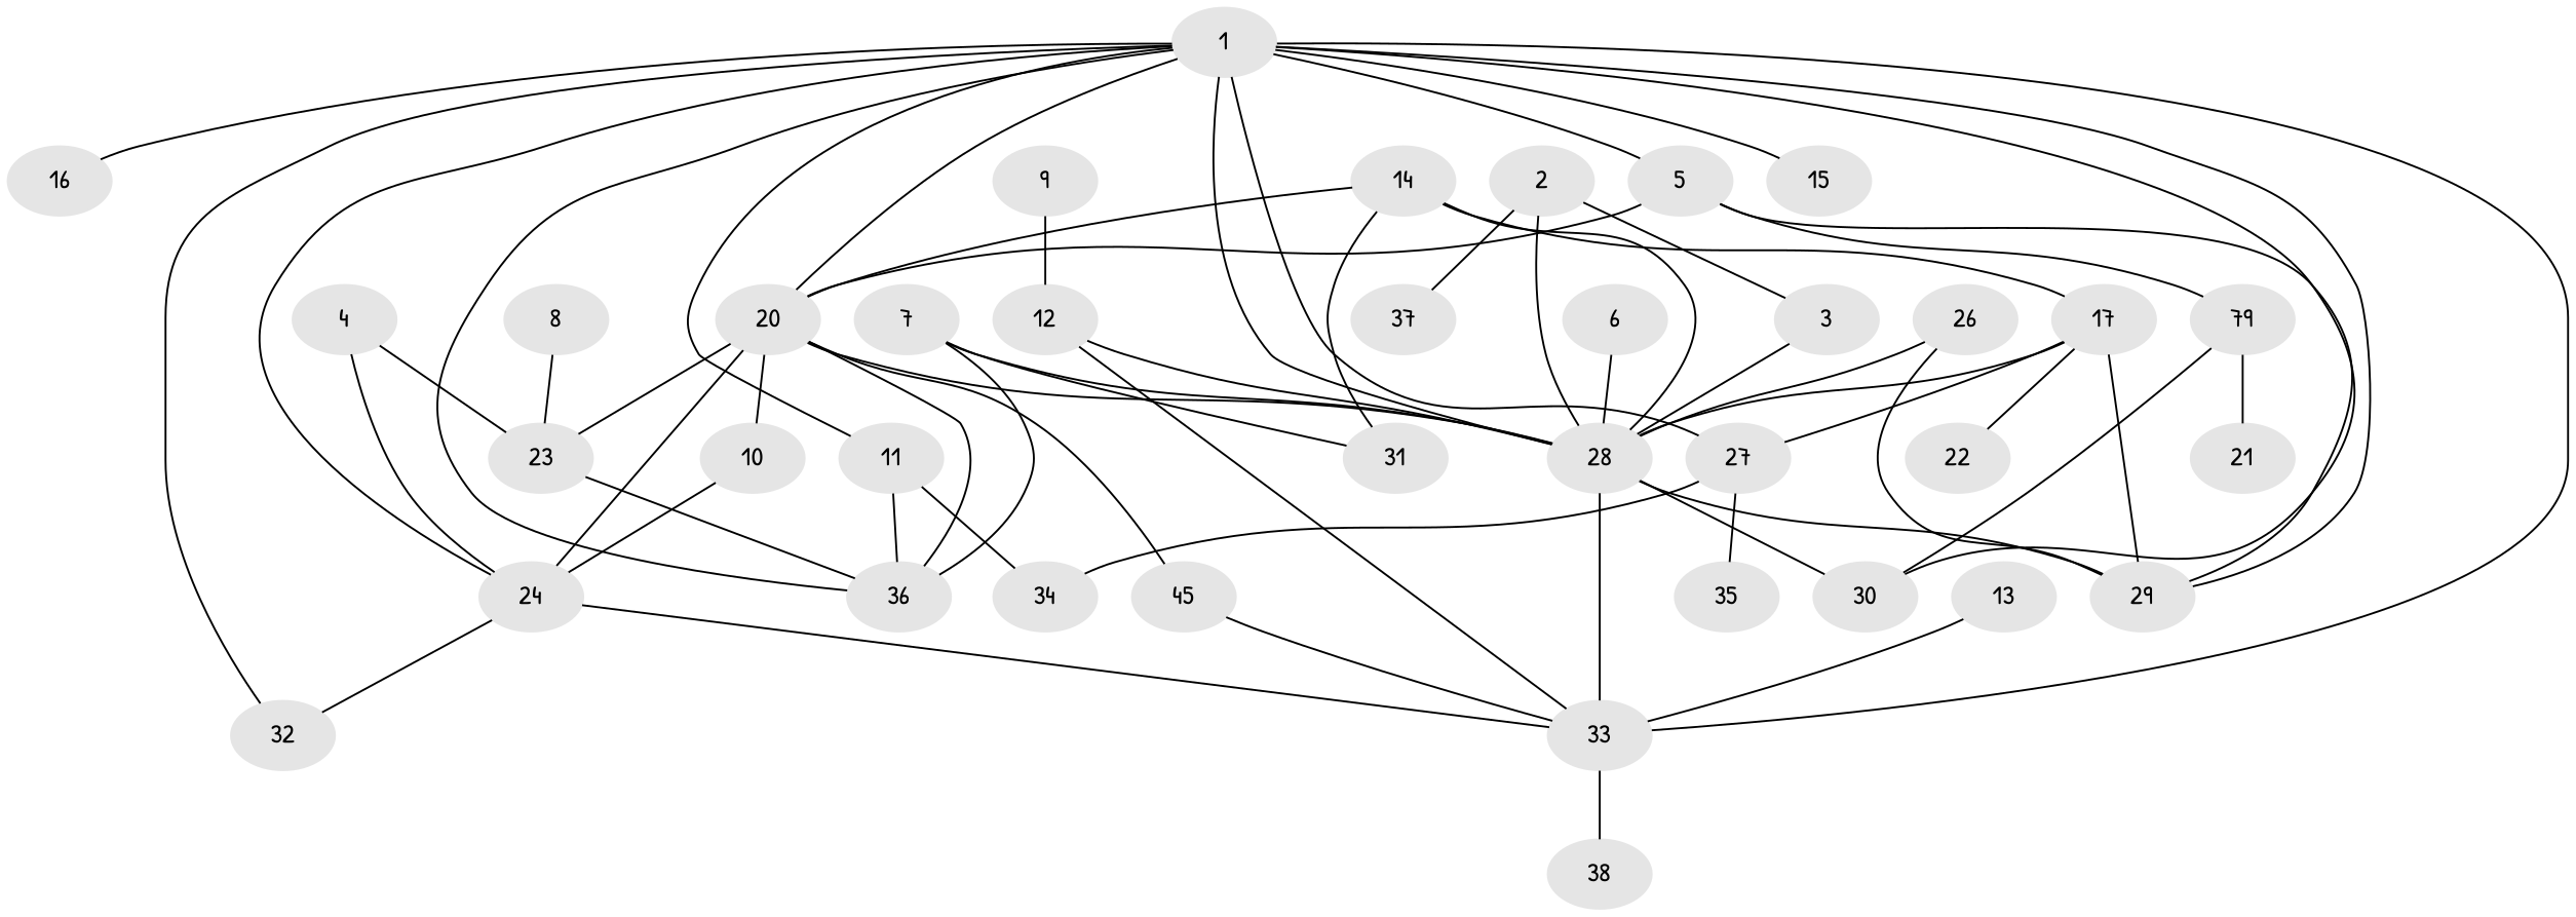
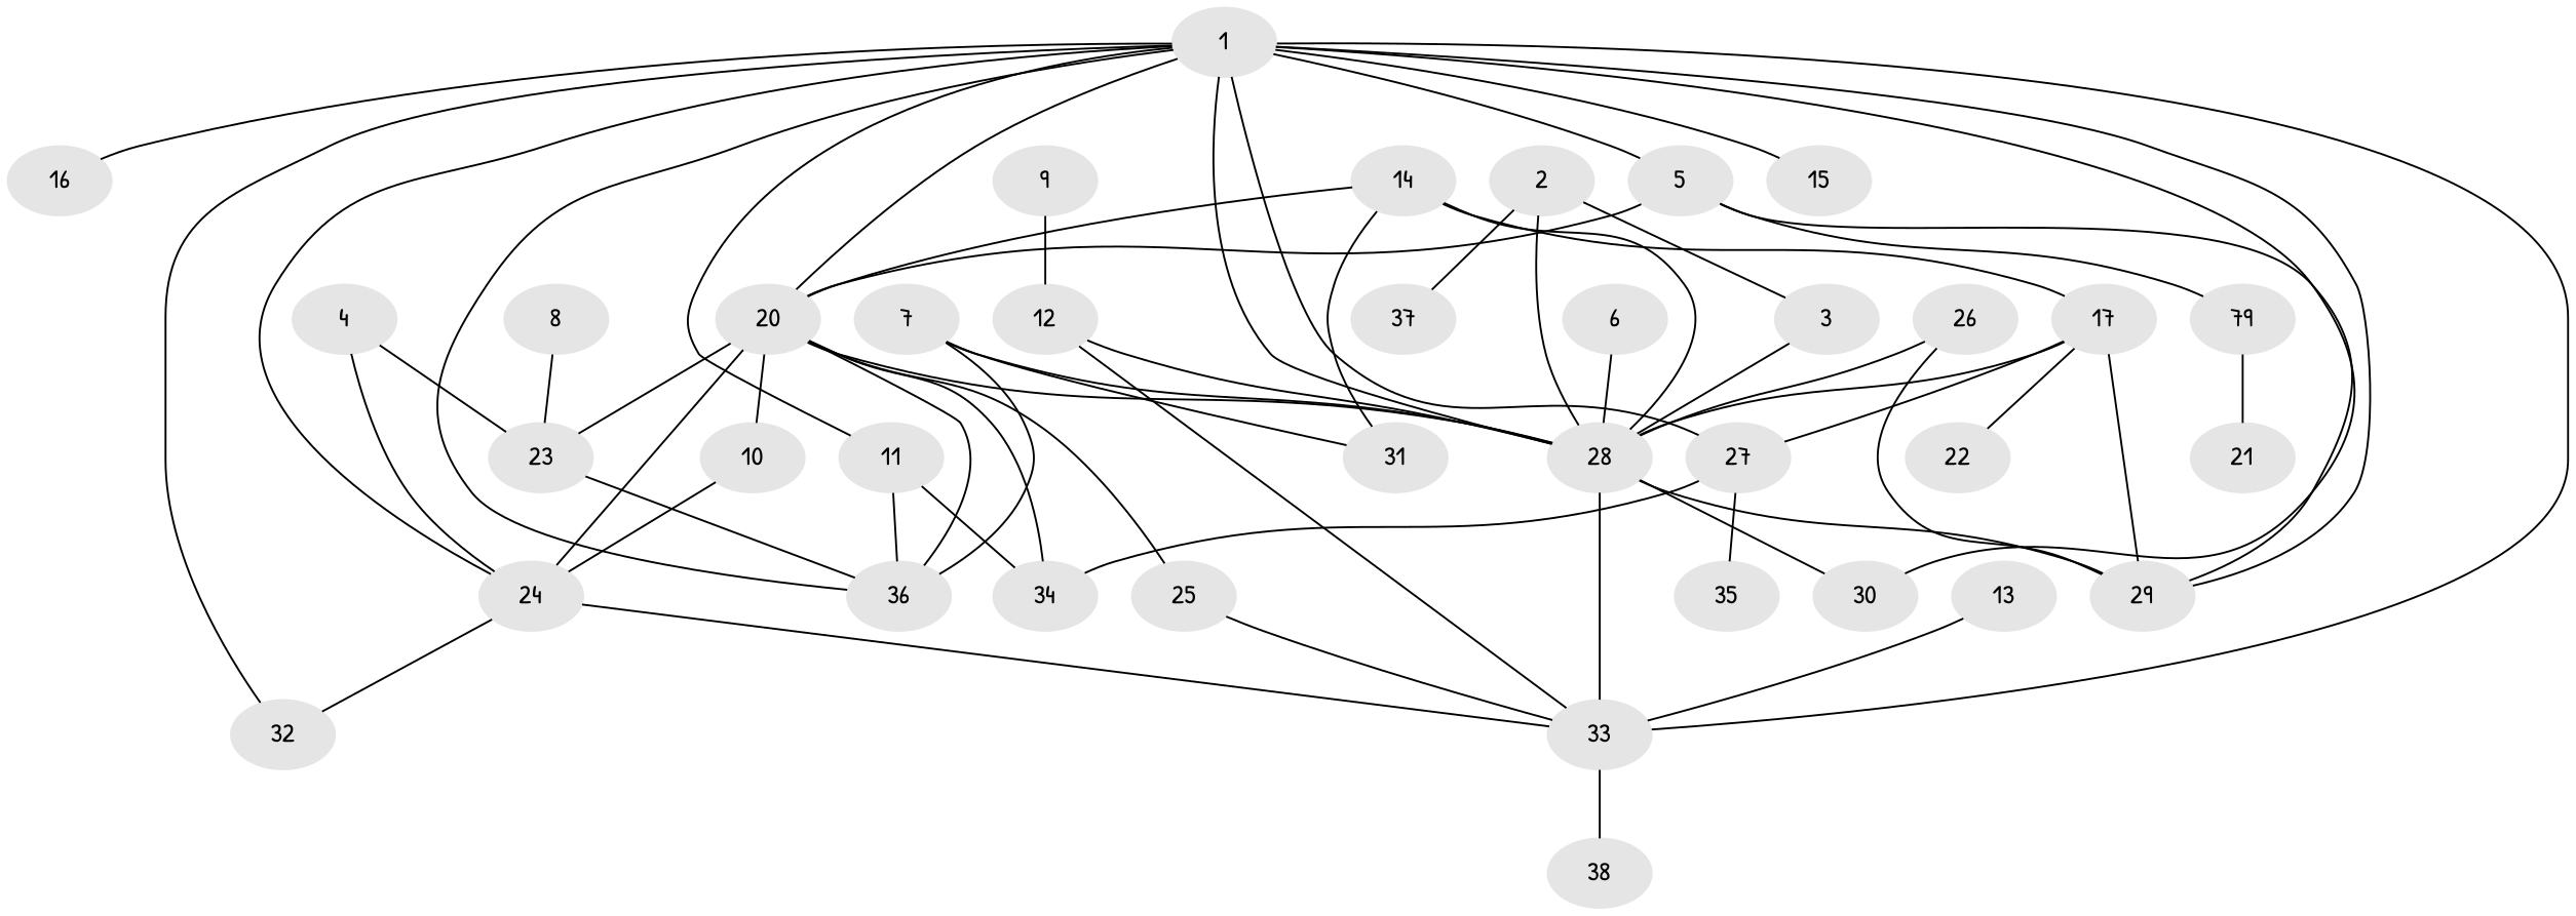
  graph {
    fontname="Patrick Hand"
    node [color=gray90 fontname="Patrick Hand" style=filled]
    edge [fontname="Patrick Hand" weight=1.0]
    1
    5
    11
    15
    16
    20
    24
    27
    28
    29
    30
    32
    33
    36
    n15 [label=79]
    34
    23
    10
-   25 [label=45]
+   25
    35
    38
    2
    3
    37
    4
    21
    6
    7
    31
    8
    9
    12
    13
    14
    17
    22
    26
    1 -- 5
    1 -- 11
    1 -- 15
    1 -- 16
    1 -- 20
    1 -- 24
    1 -- 27
    1 -- 28
    1 -- 29
    1 -- 30
    1 -- 32
    1 -- 33 [weight=2.0]
    1 -- 36
    5 -- 20
    5 -- 29
    5 -- n15
    11 -- 36
    11 -- 34
    20 -- 24
    20 -- 28
    20 -- 36
+   20 -- 34
    20 -- 23
    20 -- 10 [weight=2.0]
    20 -- 25
    24 -- 32
    24 -- 33
    27 -- 34
    27 -- 35
    28 -- 29
    28 -- 30
    28 -- 33
    33 -- 38
-   n15 -- 30
    n15 -- 21
    23 -- 36
    10 -- 24
    25 -- 33
    2 -- 28
    2 -- 3
    2 -- 37
    3 -- 28
    4 -- 24
    4 -- 23
    6 -- 28
    7 -- 28
    7 -- 36 [weight=2.0]
    7 -- 31
    8 -- 23
    9 -- 12
    12 -- 28
    12 -- 33
    13 -- 33
    14 -- 20
    14 -- 28
    14 -- 31
    14 -- 17
    17 -- 27
    17 -- 28
    17 -- 29
    17 -- 22
    26 -- 28
    26 -- 29
  }
